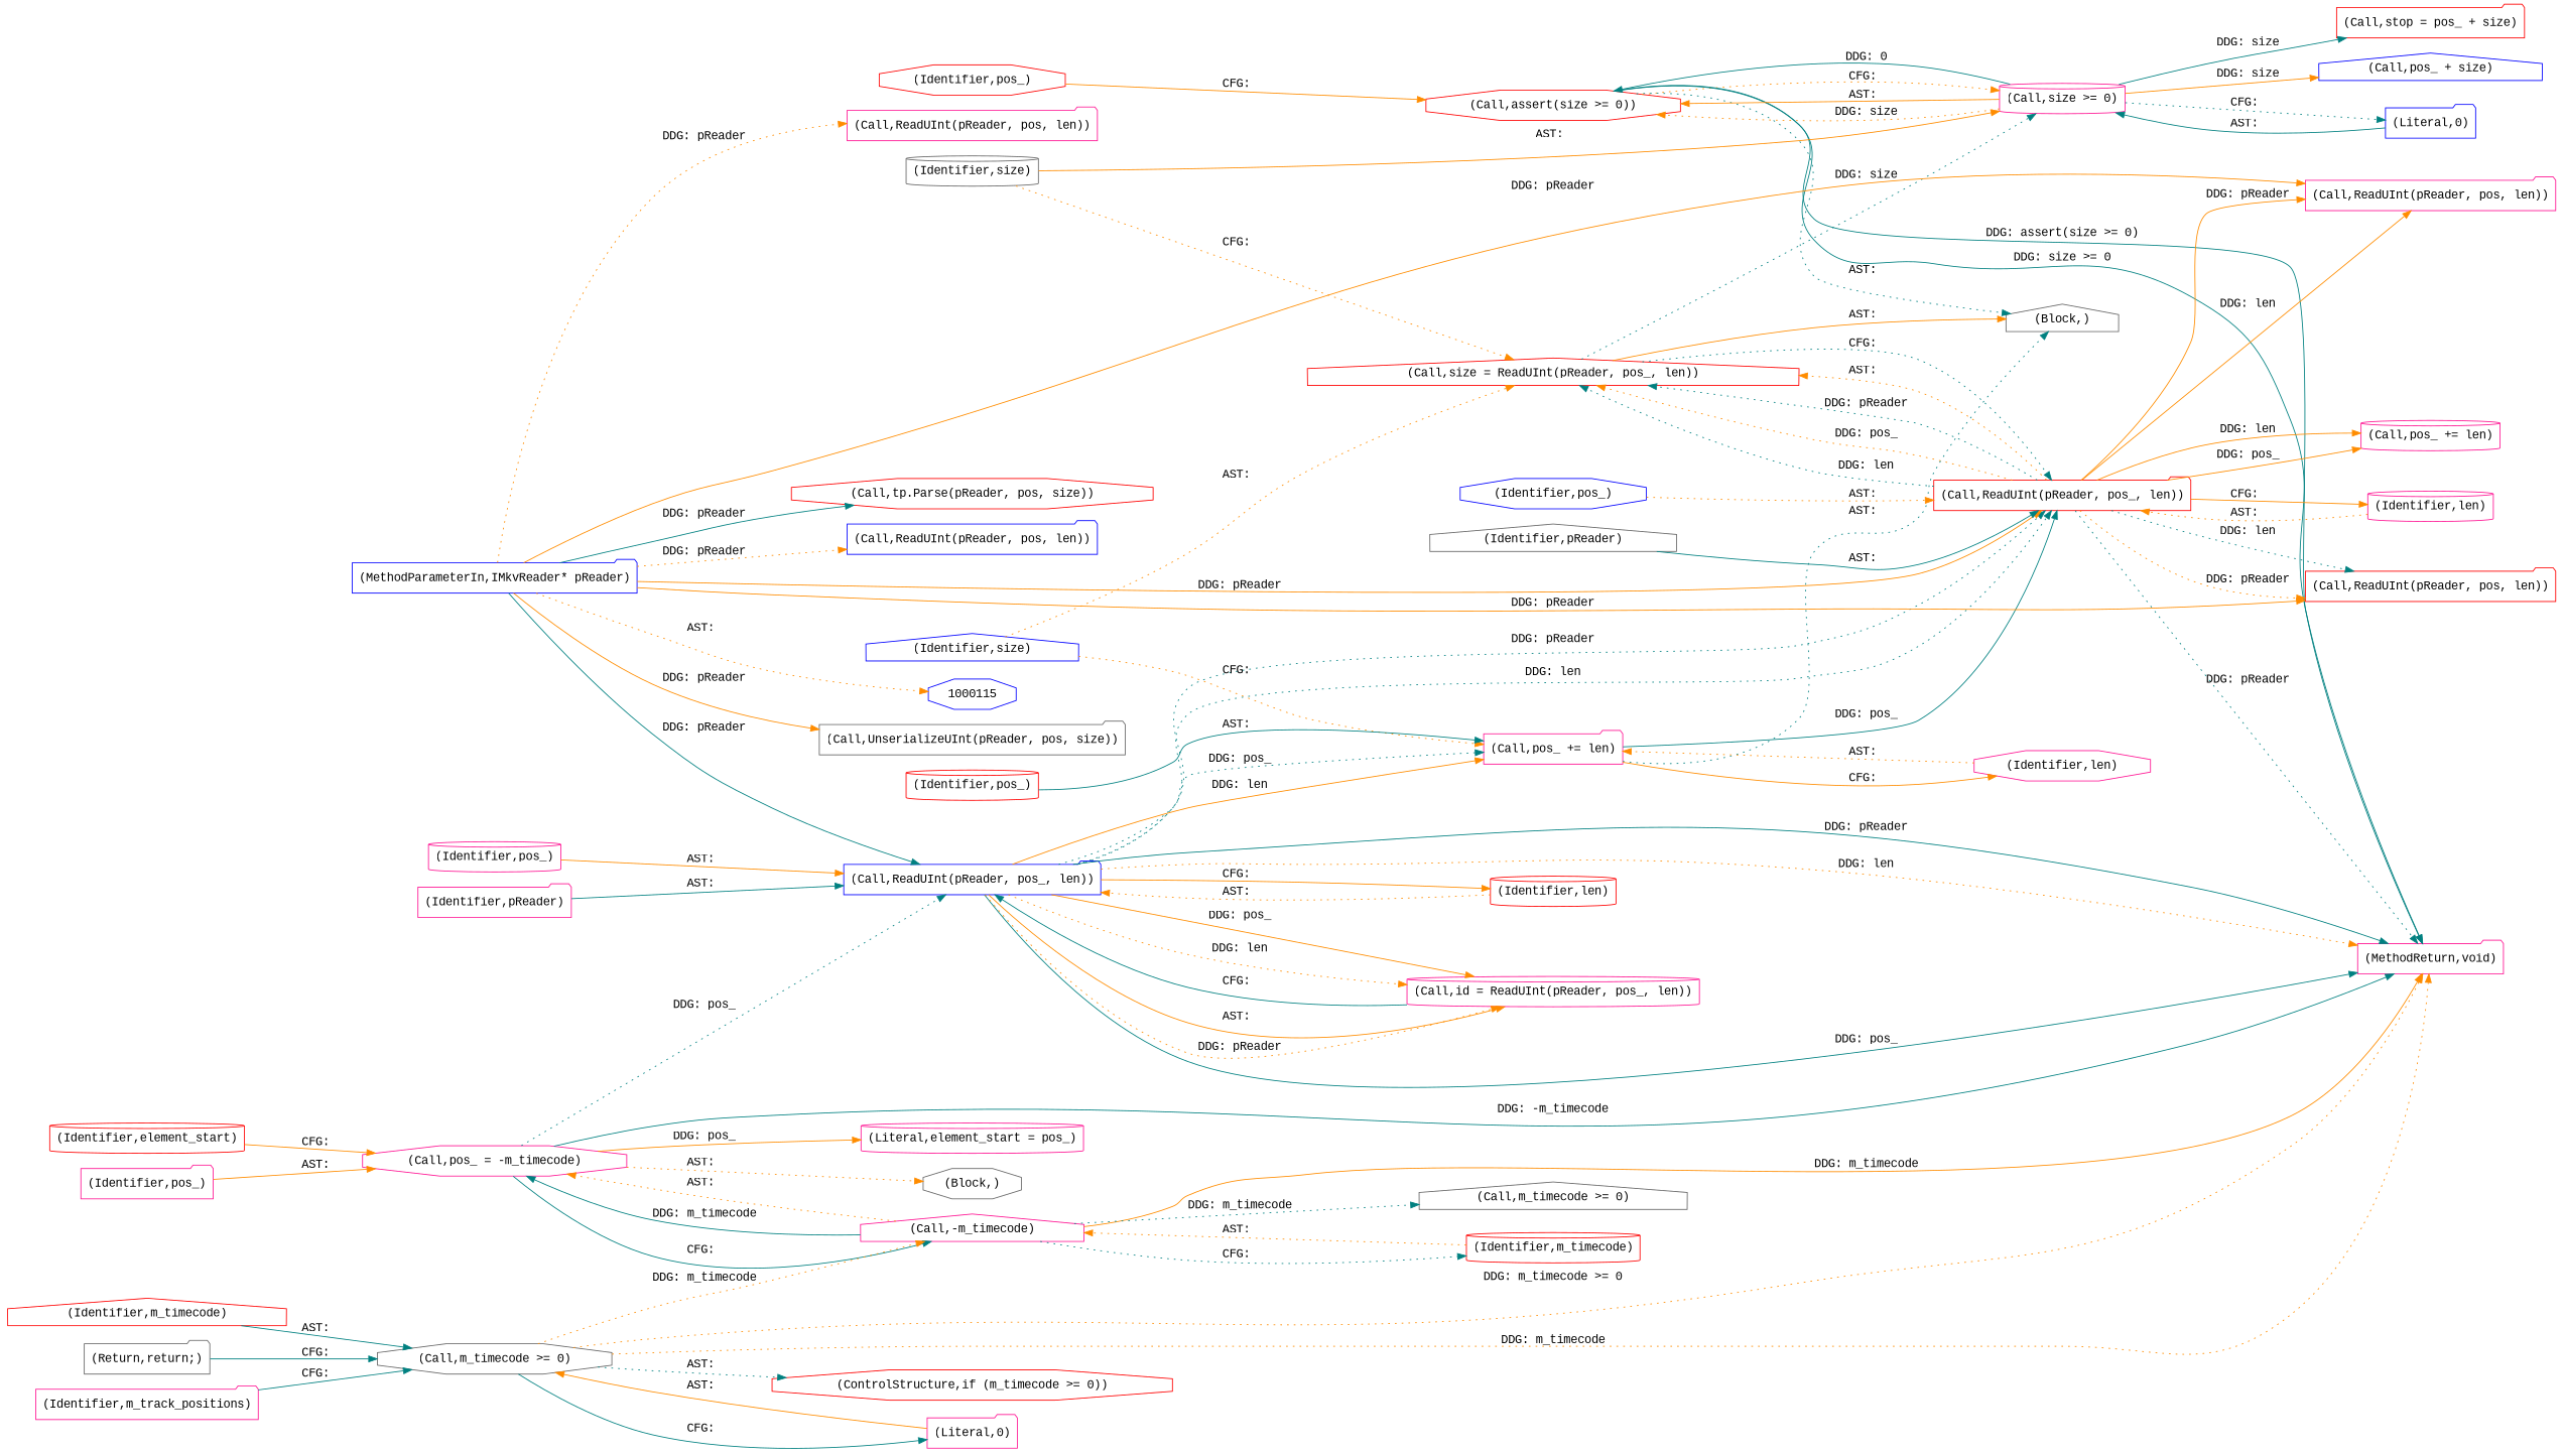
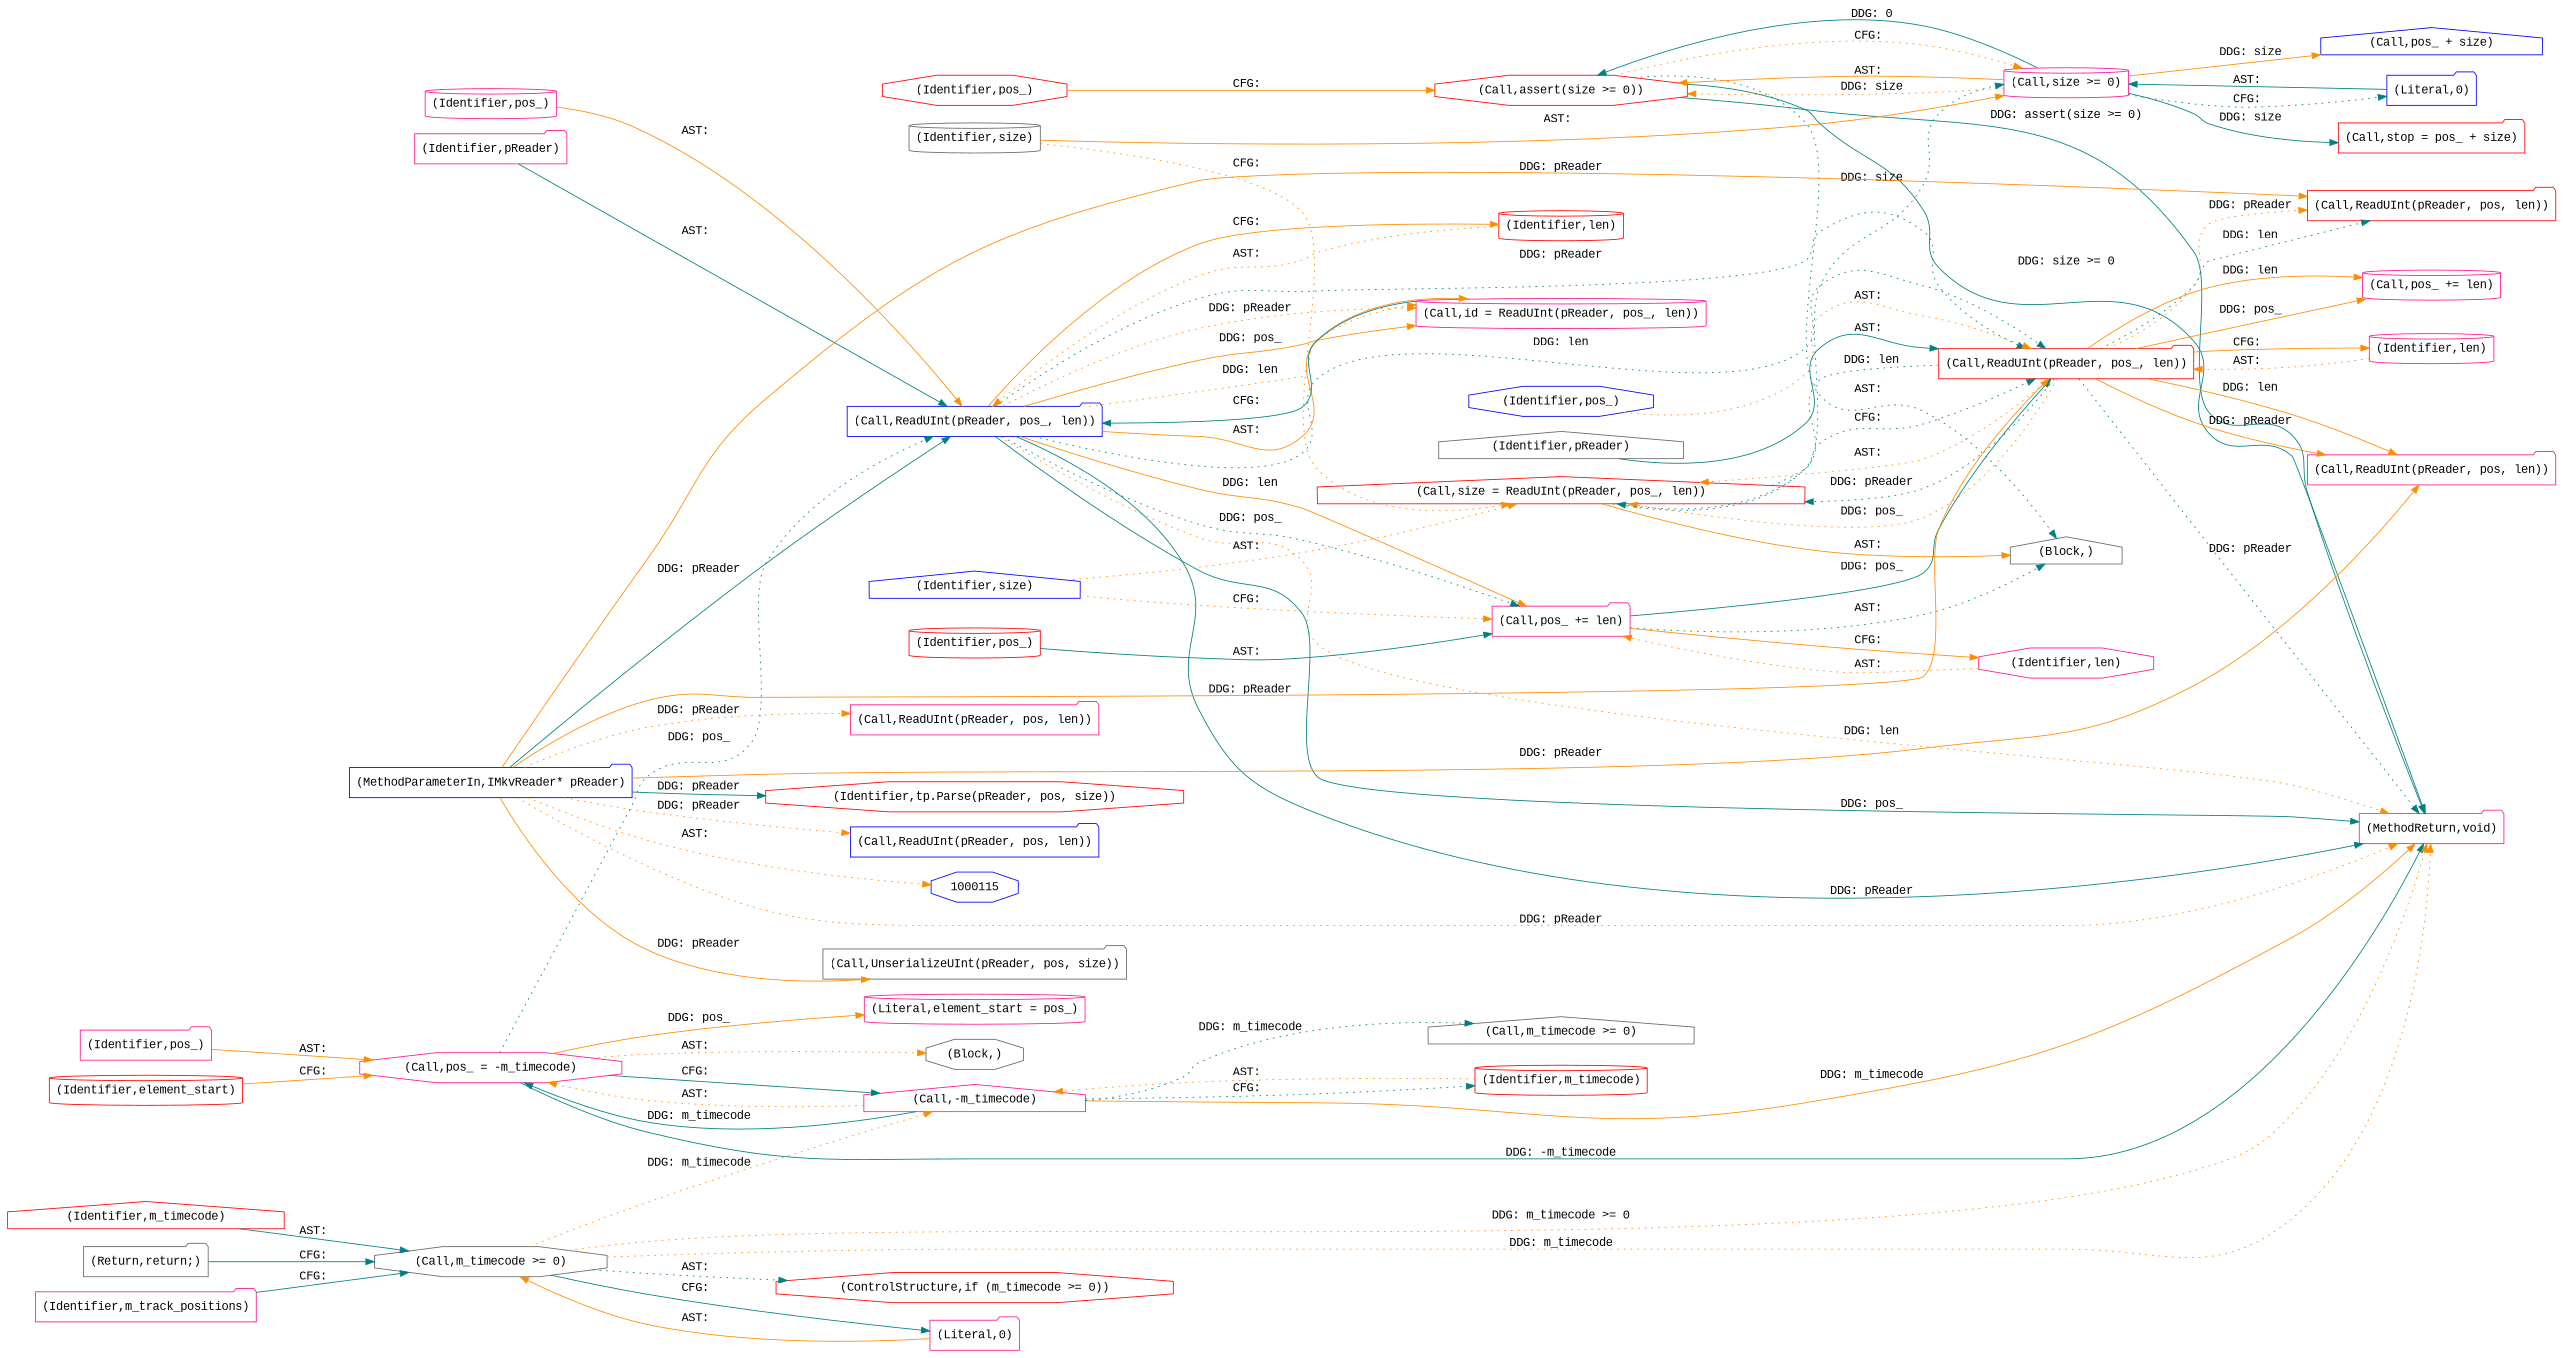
  digraph {
    fontname="Liberation Mono"
    rankdir=LR
    node [color=deeppink fontname="Liberation Mono" shape=folder]
    edge [color=darkorange fontname="Liberation Mono" style=solid]
    n1 [color=red label="(Call,assert(size >= 0))" shape=octagon]
    n2 [label="(Call,size >= 0)" shape=cylinder]
    n3 [color=gray40 label="(Block,)" shape=house]
    n4 [label="(MethodReturn,void)"]
    n5 [color=blue label="(Literal,0)"]
    n6 [color=red label="(Call,stop = pos_ + size)"]
    n7 [color=blue label="(Call,pos_ + size)" shape=house]
    n8 [color=red label="(Call,size = ReadUInt(pReader, pos_, len))" shape=house]
    n9 [color=red label="(Call,ReadUInt(pReader, pos_, len))"]
    n10 [label="(Call,ReadUInt(pReader, pos, len))"]
    n11 [label="(Call,pos_ += len)" shape=cylinder]
    n12 [label="(Identifier,len)" shape=cylinder]
    n13 [color=red label="(Call,ReadUInt(pReader, pos, len))"]
    n14 [color=blue label="(Call,ReadUInt(pReader, pos_, len))"]
    n15 [label="(Call,pos_ += len)"]
    n16 [label="(Call,id = ReadUInt(pReader, pos_, len))" shape=cylinder]
    n17 [color=red label="(Identifier,len)" shape=cylinder]
    n18 [label="(Identifier,len)" shape=octagon]
    n19 [color=blue label="(MethodParameterIn,IMkvReader* pReader)"]
    n20 [color=gray40 label="(Call,UnserializeUInt(pReader, pos, size))"]
    n21 [label="(Call,ReadUInt(pReader, pos, len))"]
-   n22 [color=red label="(Call,tp.Parse(pReader, pos, size))" shape=octagon]
+   n22 [color=red label="(Identifier,tp.Parse(pReader, pos, size))" shape=octagon]
    n23 [color=blue label="(Call,ReadUInt(pReader, pos, len))"]
    1000115 [color=blue shape=octagon]
    n25 [label="(Call,pos_ = -m_timecode)" shape=octagon]
    n26 [label="(Call,-m_timecode)" shape=house]
    n27 [label="(Literal,element_start = pos_)" shape=cylinder]
    n28 [color=gray40 label="(Block,)" shape=octagon]
    n29 [color=red label="(Identifier,m_timecode)" shape=cylinder]
    n30 [color=gray40 label="(Call,m_timecode >= 0)" shape=house]
    n31 [color=gray40 label="(Call,m_timecode >= 0)" shape=octagon]
    n32 [label="(Literal,0)"]
    n33 [color=red label="(ControlStructure,if (m_timecode >= 0))" shape=octagon]
    n34 [color=gray40 label="(Identifier,size)" shape=cylinder]
    n35 [label="(Identifier,pos_)" shape=cylinder]
    n36 [color=blue label="(Identifier,pos_)" shape=octagon]
    n37 [label="(Identifier,m_track_positions)"]
    n38 [color=red label="(Identifier,pos_)" shape=octagon]
    n39 [color=gray40 label="(Identifier,pReader)" shape=house]
    n40 [color=blue label="(Identifier,size)" shape=house]
    n41 [label="(Identifier,pReader)"]
    n42 [color=red label="(Identifier,element_start)" shape=cylinder]
    n43 [color=red label="(Identifier,m_timecode)" shape=house]
    n44 [label="(Identifier,pos_)"]
    n45 [color=red label="(Identifier,pos_)" shape=cylinder]
    n46 [color=gray40 label="(Return,return;)"]
    n1 -> n2 [label="CFG: " style=dotted]
    n1 -> n3 [color=teal label="AST: " style=dotted]
    n1 -> n4 [color=teal label="DDG: assert(size >= 0)"]
    n1 -> n4 [color=teal label="DDG: size >= 0"]
    n2 -> n1 [label="AST: "]
    n2 -> n1 [label="DDG: size" style=dotted]
    n2 -> n1 [color=teal label="DDG: 0"]
    n2 -> n5 [color=teal label="CFG: " style=dotted]
    n2 -> n6 [color=teal label="DDG: size"]
    n2 -> n7 [label="DDG: size"]
    n5 -> n2 [color=teal label="AST: "]
    n8 -> n2 [color=teal label="DDG: size" style=dotted]
    n8 -> n3 [label="AST: "]
    n8 -> n9 [color=teal label="CFG: " style=dotted]
    n9 -> n4 [color=teal label="DDG: pReader" style=dotted]
    n9 -> n8 [label="AST: " style=dotted]
    n9 -> n8 [color=teal label="DDG: pReader" style=dotted]
    n9 -> n8 [label="DDG: pos_" style=dotted]
    n9 -> n8 [color=teal label="DDG: len" style=dotted]
    n9 -> n10 [label="DDG: pReader"]
    n9 -> n10 [label="DDG: len"]
    n9 -> n11 [label="DDG: len"]
    n9 -> n11 [label="DDG: pos_"]
    n9 -> n12 [label="CFG: "]
    n9 -> n13 [label="DDG: pReader" style=dotted]
    n9 -> n13 [color=teal label="DDG: len" style=dotted]
    n12 -> n9 [label="AST: " style=dotted]
    n14 -> n4 [label="DDG: len" style=dotted]
    n14 -> n4 [color=teal label="DDG: pos_"]
    n14 -> n4 [color=teal label="DDG: pReader"]
    n14 -> n9 [color=teal label="DDG: pReader" style=dotted]
    n14 -> n9 [color=teal label="DDG: len" style=dotted]
    n14 -> n15 [label="DDG: len"]
    n14 -> n15 [color=teal label="DDG: pos_" style=dotted]
    n14 -> n16 [label="AST: "]
    n14 -> n16 [label="DDG: pReader" style=dotted]
    n14 -> n16 [label="DDG: pos_"]
    n14 -> n16 [label="DDG: len" style=dotted]
    n14 -> n17 [label="CFG: "]
    n15 -> n3 [color=teal label="AST: " style=dotted]
    n15 -> n9 [color=teal label="DDG: pos_"]
    n15 -> n18 [label="CFG: "]
    n16 -> n14 [color=teal label="CFG: "]
    n17 -> n14 [label="AST: " style=dotted]
    n18 -> n15 [label="AST: " style=dotted]
+   n19 -> n4 [label="DDG: pReader" style=dotted]
    n19 -> n9 [label="DDG: pReader"]
    n19 -> n10 [label="DDG: pReader"]
    n19 -> n13 [label="DDG: pReader"]
    n19 -> n14 [color=teal label="DDG: pReader"]
    n19 -> n20 [label="DDG: pReader"]
    n19 -> n21 [label="DDG: pReader" style=dotted]
    n19 -> n22 [color=teal label="DDG: pReader"]
    n19 -> n23 [label="DDG: pReader" style=dotted]
    n19 -> 1000115 [label="AST: " style=dotted]
    n25 -> n4 [color=teal label="DDG: -m_timecode"]
    n25 -> n14 [color=teal label="DDG: pos_" style=dotted]
    n25 -> n26 [color=teal label="CFG: "]
    n25 -> n27 [label="DDG: pos_"]
    n25 -> n28 [label="AST: " style=dotted]
    n26 -> n4 [label="DDG: m_timecode"]
    n26 -> n25 [label="AST: " style=dotted]
    n26 -> n25 [color=teal label="DDG: m_timecode"]
    n26 -> n29 [color=teal label="CFG: " style=dotted]
    n26 -> n30 [color=teal label="DDG: m_timecode" style=dotted]
    n29 -> n26 [label="AST: " style=dotted]
    n31 -> n4 [label="DDG: m_timecode" style=dotted]
    n31 -> n4 [label="DDG: m_timecode >= 0" style=dotted]
    n31 -> n26 [label="DDG: m_timecode" style=dotted]
    n31 -> n32 [color=teal label="CFG: "]
    n31 -> n33 [color=teal label="AST: " style=dotted]
    n32 -> n31 [label="AST: "]
    n34 -> n2 [label="AST: "]
    n34 -> n8 [label="CFG: " style=dotted]
    n35 -> n14 [label="AST: "]
    n36 -> n9 [label="AST: " style=dotted]
    n37 -> n31 [color=teal label="CFG: "]
    n38 -> n1 [label="CFG: "]
    n39 -> n9 [color=teal label="AST: "]
    n40 -> n8 [label="AST: " style=dotted]
    n40 -> n15 [label="CFG: " style=dotted]
    n41 -> n14 [color=teal label="AST: "]
    n42 -> n25 [label="CFG: "]
    n43 -> n31 [color=teal label="AST: "]
    n44 -> n25 [label="AST: "]
    n45 -> n15 [color=teal label="AST: "]
    n46 -> n31 [color=teal label="CFG: "]
  }
